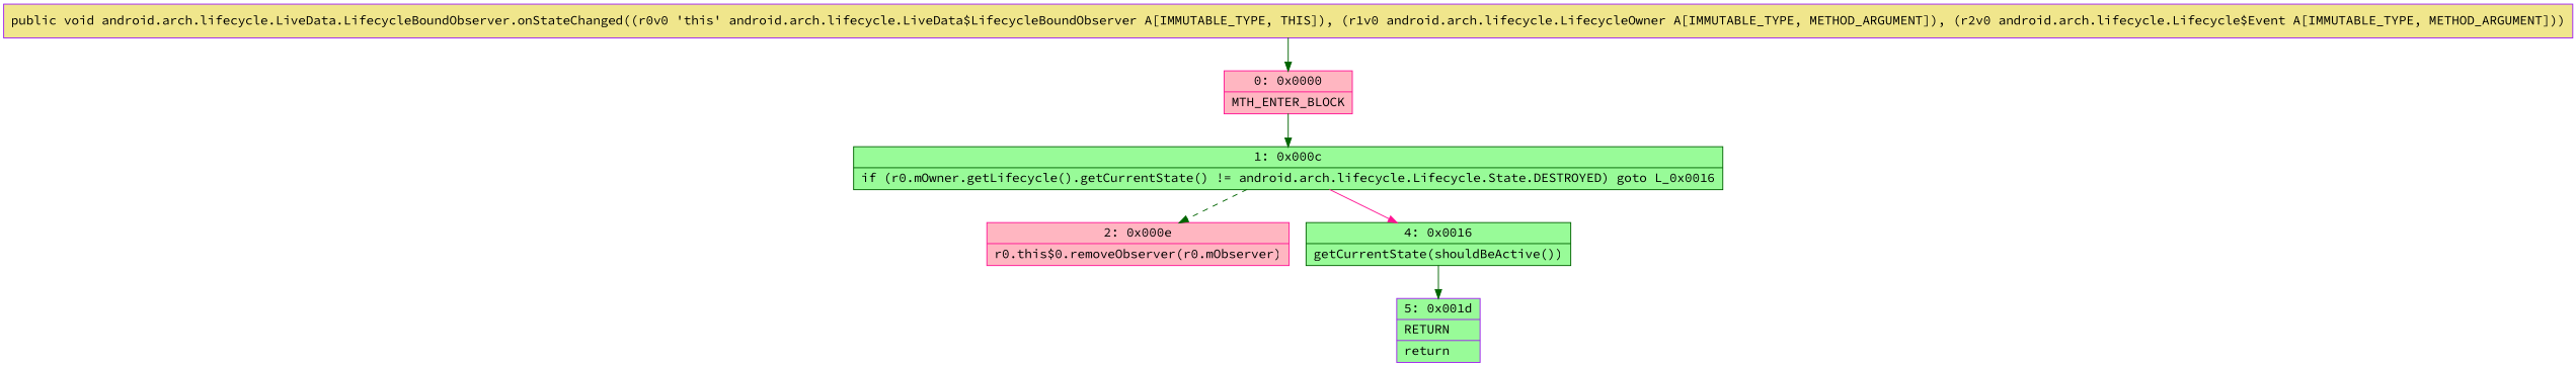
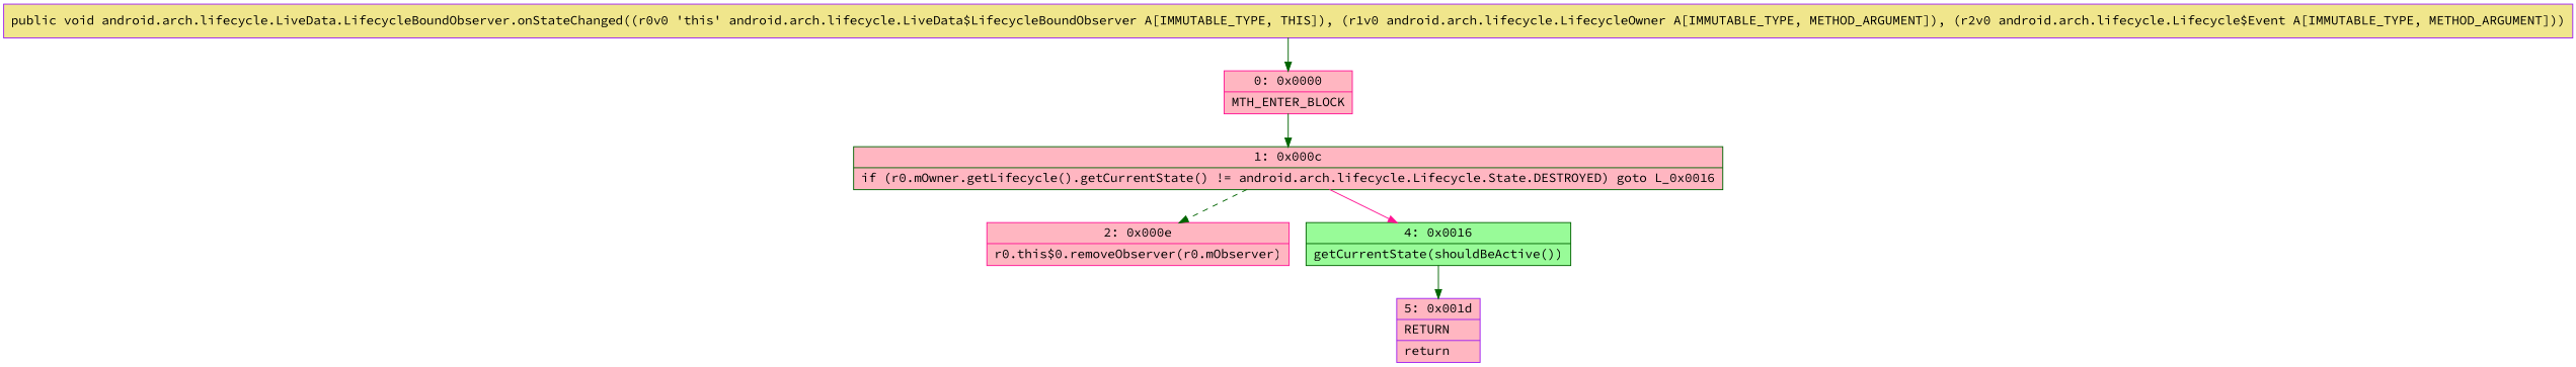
  digraph {
    fontname="Source Code Pro"
    node [color=deeppink fillcolor=lightpink fontname="Source Code Pro" shape=record style=filled]
    edge [color=darkgreen fontname="Source Code Pro"]
    n1 [label="{0\:\ 0x0000|MTH_ENTER_BLOCK\l}"]
-   n2 [color=darkgreen fillcolor=palegreen label="{1\:\ 0x000c|if (r0.mOwner.getLifecycle().getCurrentState() != android.arch.lifecycle.Lifecycle.State.DESTROYED) goto L_0x0016\l}"]
+   n2 [color=darkgreen label="{1\:\ 0x000c|if (r0.mOwner.getLifecycle().getCurrentState() != android.arch.lifecycle.Lifecycle.State.DESTROYED) goto L_0x0016\l}"]
    n3 [label="{2\:\ 0x000e|r0.this$0.removeObserver(r0.mObserver)\l}"]
    n4 [color=darkgreen fillcolor=palegreen label="{4\:\ 0x0016|getCurrentState(shouldBeActive())\l}"]
-   n5 [color=purple fillcolor=palegreen label="{5\:\ 0x001d|RETURN\l|return\l}"]
+   n5 [color=purple label="{5\:\ 0x001d|RETURN\l|return\l}"]
    n6 [color=purple fillcolor=khaki label="{public void android.arch.lifecycle.LiveData.LifecycleBoundObserver.onStateChanged((r0v0 'this' android.arch.lifecycle.LiveData$LifecycleBoundObserver A[IMMUTABLE_TYPE, THIS]), (r1v0 android.arch.lifecycle.LifecycleOwner A[IMMUTABLE_TYPE, METHOD_ARGUMENT]), (r2v0 android.arch.lifecycle.Lifecycle$Event A[IMMUTABLE_TYPE, METHOD_ARGUMENT])) }"]
    n1 -> n2
    n2 -> n3 [style=dashed]
    n2 -> n4 [color=deeppink]
    n4 -> n5
    n6 -> n1
  }
